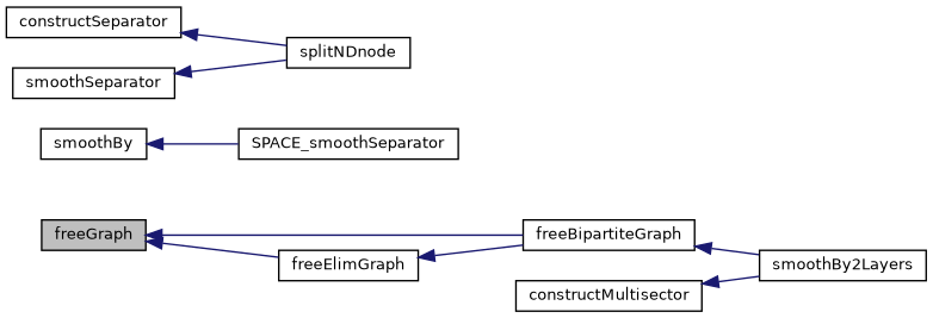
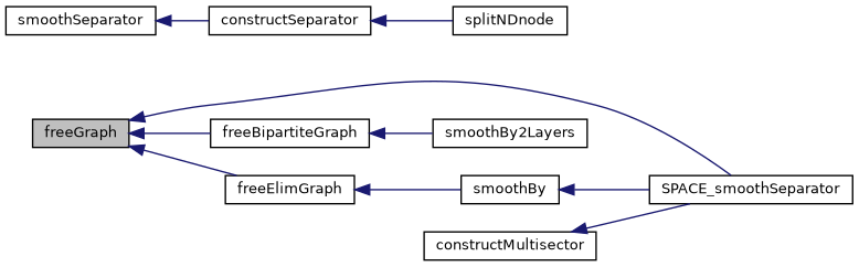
  digraph {
    rankdir=LR
    node [color=black fillcolor=white fontname=Helvetica fontsize=10 shape=record style=filled]
    edge [color=midnightblue dir=back fontname=Helvetica fontsize=10 labelfontname=Helvetica labelfontsize=10 style=solid]
    n1 [fillcolor=grey75 fontcolor=black height=0.2 label=freeGraph width=0.4]
    n2 [height=0.2 label=SPACE_smoothSeparator width=0.4]
    n3 [height=0.2 label=freeBipartiteGraph width=0.4]
    n4 [height=0.2 label=freeElimGraph width=0.4]
    n5 [height=0.2 label=splitNDnode width=0.4]
    n6 [height=0.2 label=smoothBy2Layers width=0.4]
    n7 [height=0.2 label=smoothBy width=0.4]
    n8 [height=0.2 label=constructSeparator width=0.4]
    n9 [height=0.2 label=constructMultisector width=0.4]
    n10 [height=0.2 label=smoothSeparator width=0.4]
+   n1 -> n2
    n1 -> n3
    n1 -> n4
    n3 -> n6
-   n4 -> n3
+   n4 -> n7
    n7 -> n2
    n8 -> n5
-   n9 -> n6
-   n10 -> n5
+   n9 -> n2
+   n10 -> n8
  }
